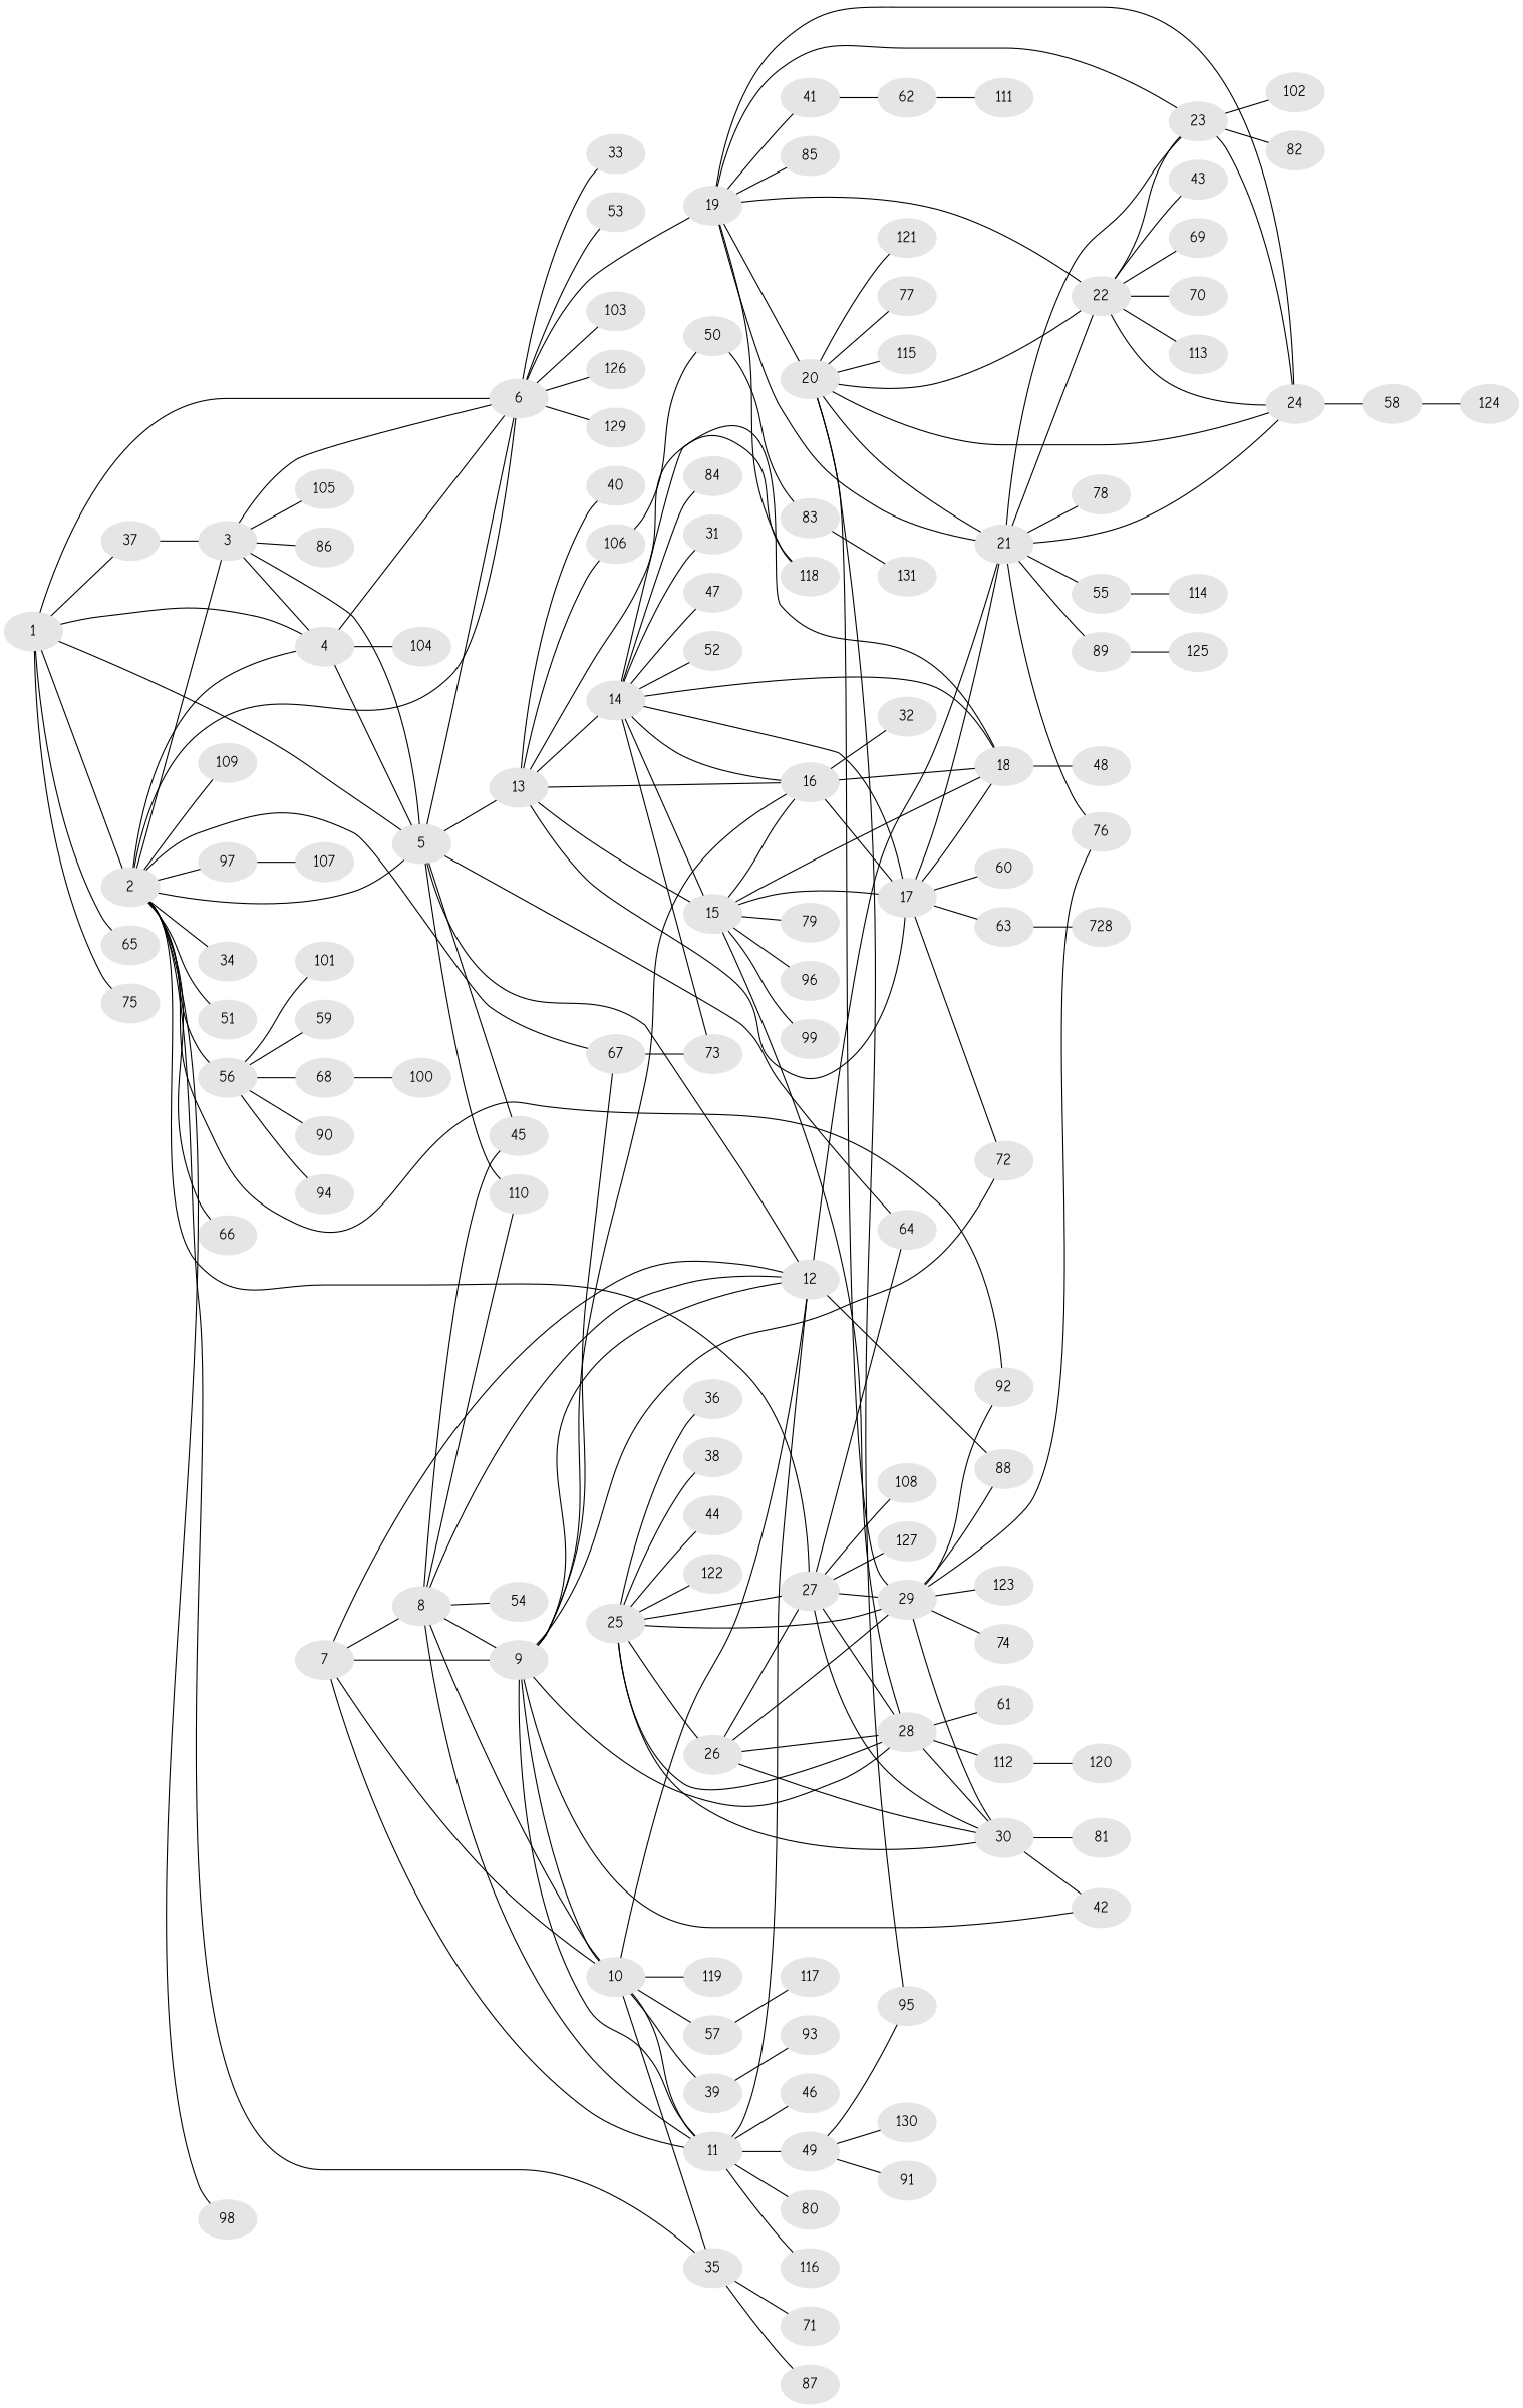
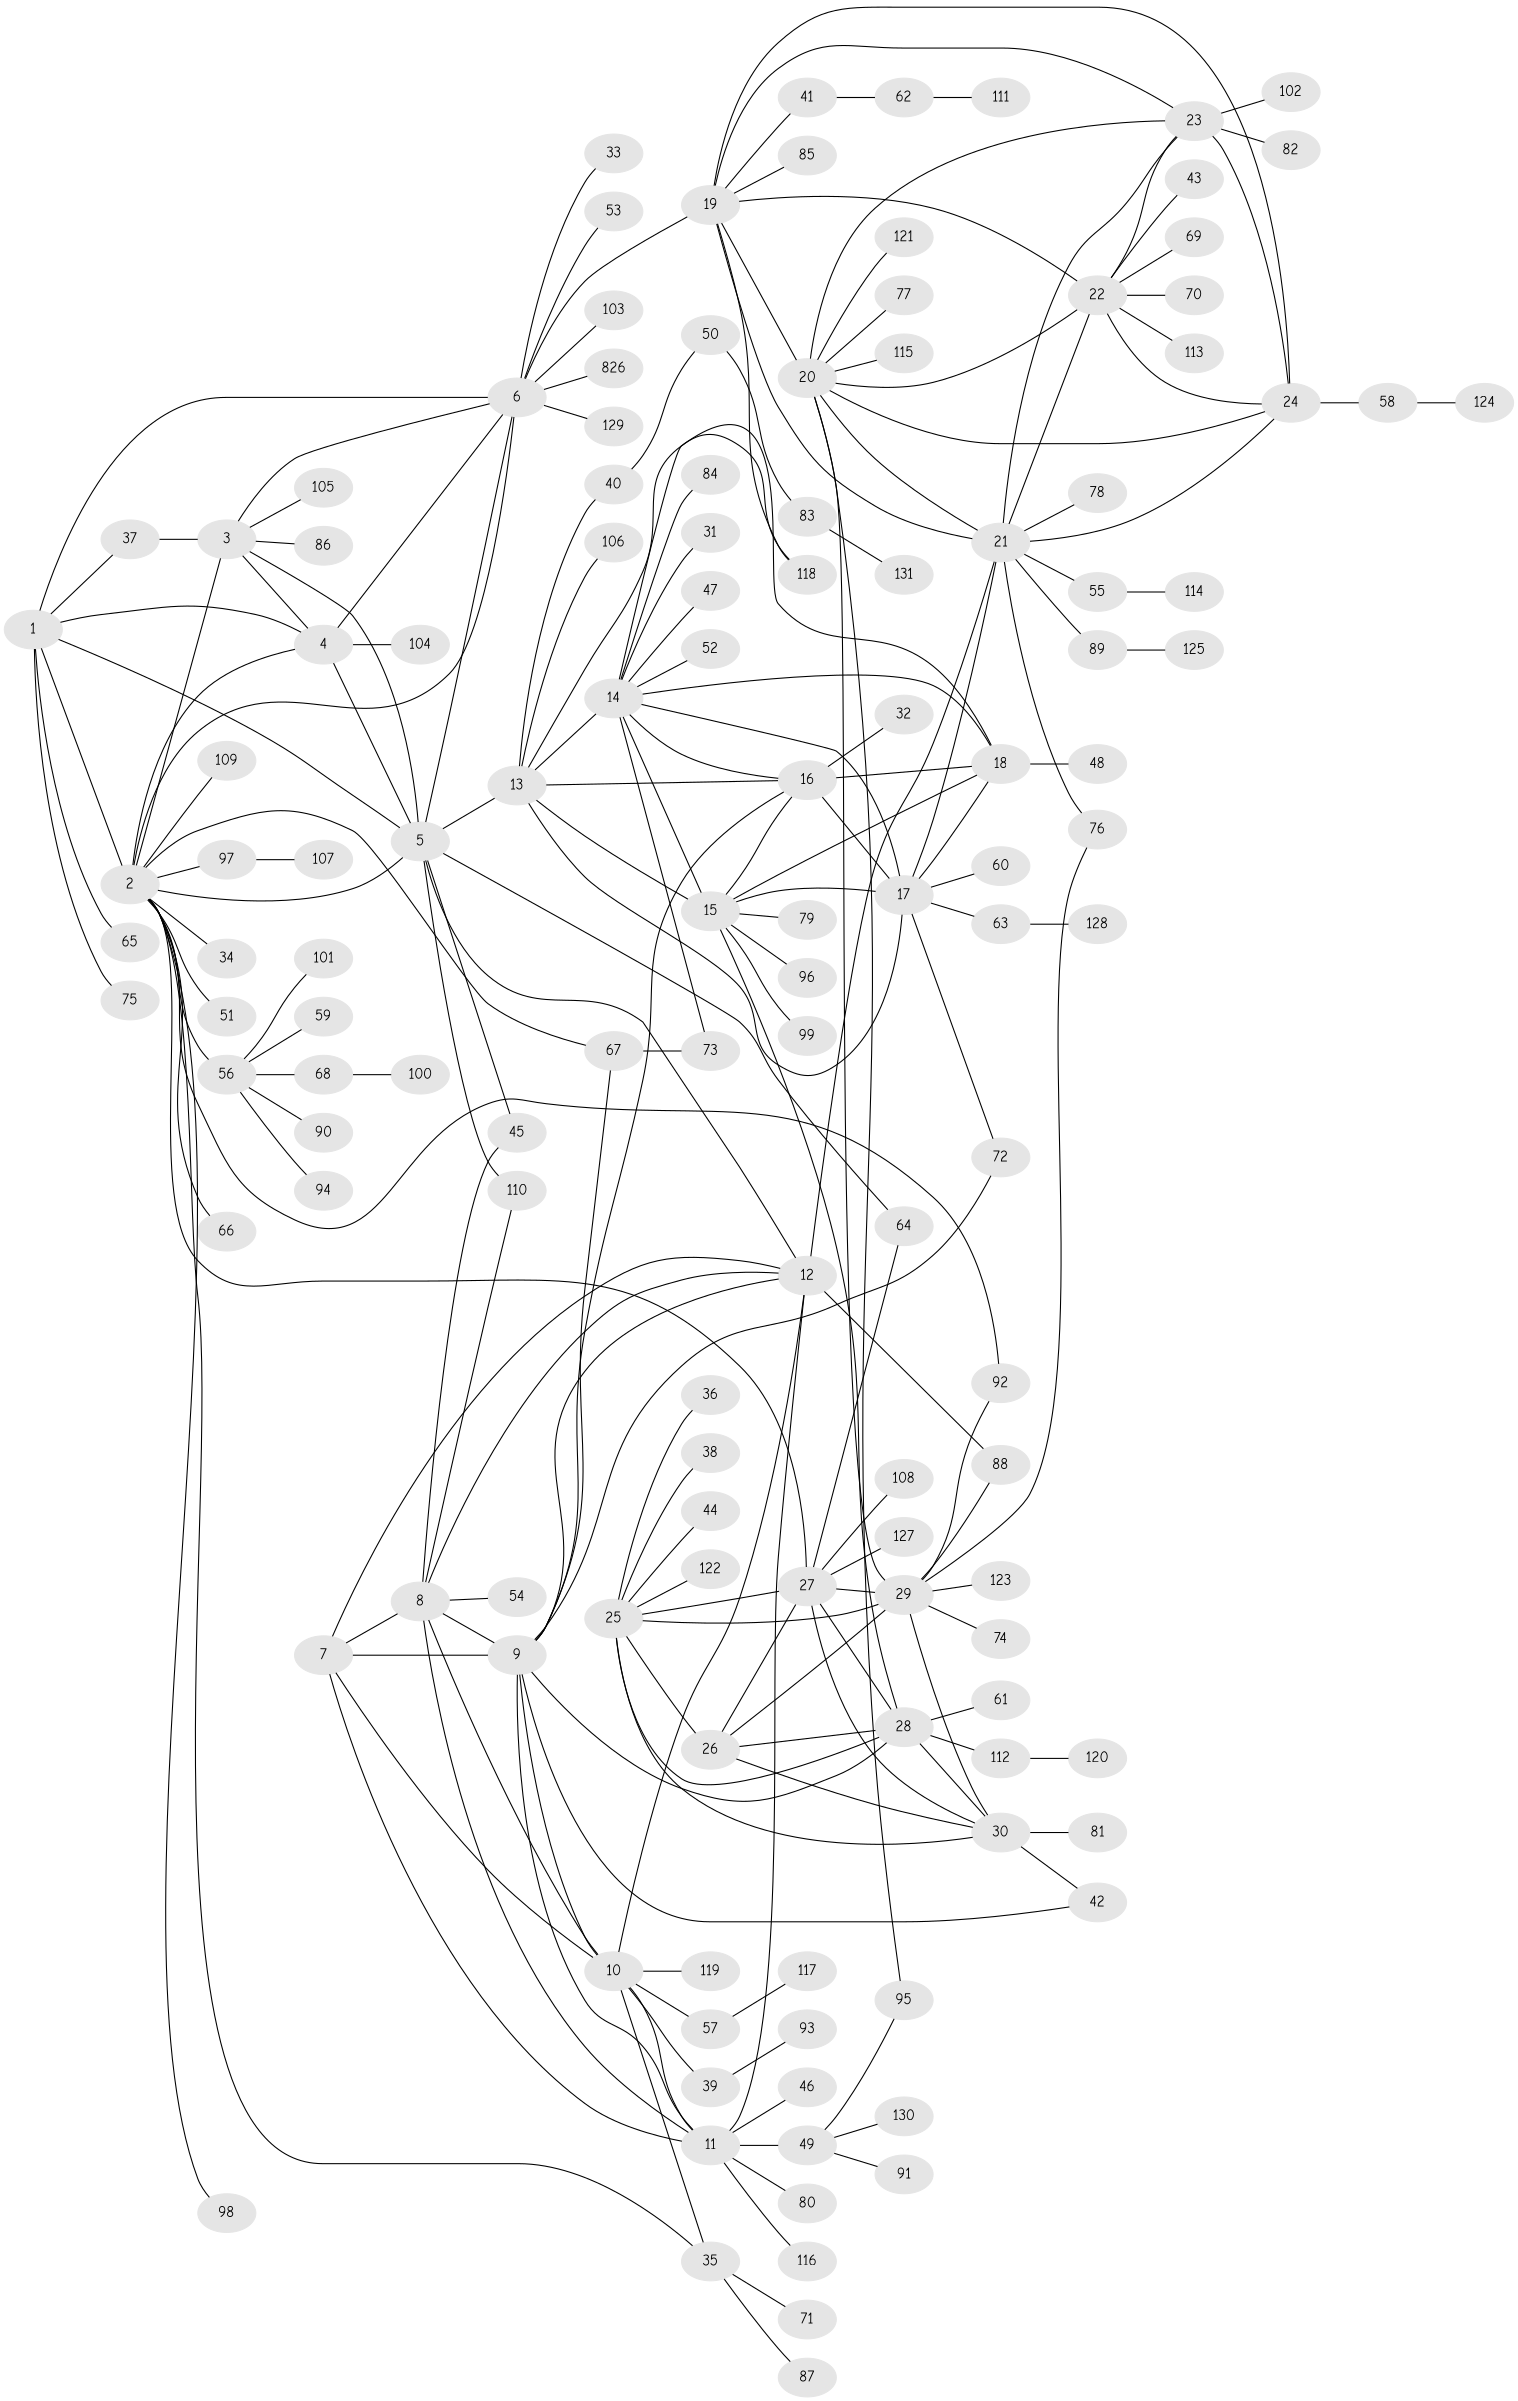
  graph {
    fontname="Comic Neue"
    rankdir=LR
    node [color=gray90 fontname="Comic Neue" style=filled]
    edge [fontname="Comic Neue"]
    1
    2
    4
    5
    6
    37
    65
    75
    3
    27
    34
    35
    51
    56
    66
    67
    92
    97
    98
    109
    86
    105
    104
    12
    13
    45
    64
    110
    19
    33
    53
    103
-   126
+   126 [label=826]
    129
    28
    29
    30
    108
    127
    71
    87
    59
    68
    90
    94
    101
    73
    107
    21
    88
    16
    14
    15
    17
    18
    40
    106
    118
    20
    22
    23
    24
    41
    85
    7
    8
    9
    10
    11
    54
    42
    72
    39
    57
    119
    46
    49
    80
    116
    32
    61
    112
    93
    117
    95
    91
    130
    55
    76
    78
    89
    31
    47
    52
    84
    79
    96
    99
    60
    63
    48
    50
-   128 [label=728]
+   128
    77
    115
    121
    43
    69
    70
    113
    82
    102
    58
    62
    74
    123
    114
    125
    124
    25
    26
    36
    38
    44
    122
    81
    120
    83
    111
    131
    100
    1 -- 2
    1 -- 4
    1 -- 5
    1 -- 6
    1 -- 37
    1 -- 65
    1 -- 75
    2 -- 4
    2 -- 5
    2 -- 6
    2 -- 3
    2 -- 27
    2 -- 34
    2 -- 35
    2 -- 51
    2 -- 56
    2 -- 66
    2 -- 67
    2 -- 92
    2 -- 97
    2 -- 98
    2 -- 109
    4 -- 5
    4 -- 6
    4 -- 104
    5 -- 6
    5 -- 12
    5 -- 13
    5 -- 45
    5 -- 64
    5 -- 110
    6 -- 19
    6 -- 33
    6 -- 53
    6 -- 103
    6 -- 126
    6 -- 129
    37 -- 3
    3 -- 4
    3 -- 5
    3 -- 6
    3 -- 86
    3 -- 105
    27 -- 64
    27 -- 28
    27 -- 29
    27 -- 30
    27 -- 108
    27 -- 127
    35 -- 71
    35 -- 87
    56 -- 59
    56 -- 68
    56 -- 90
    56 -- 94
    56 -- 101
    67 -- 73
    97 -- 107
    12 -- 21
    12 -- 88
    13 -- 16
    13 -- 14
    13 -- 15
    13 -- 17
    13 -- 18
    13 -- 40
    13 -- 106
    19 -- 21
    19 -- 118
    19 -- 20
    19 -- 22
    19 -- 23
    19 -- 24
    19 -- 41
    19 -- 85
    28 -- 30
    28 -- 61
    28 -- 112
    29 -- 92
    29 -- 30
    29 -- 88
    29 -- 76
    29 -- 74
    29 -- 123
    30 -- 42
    30 -- 81
    68 -- 100
    21 -- 22
    21 -- 23
    21 -- 24
    21 -- 55
    21 -- 76
    21 -- 78
    21 -- 89
    16 -- 17
    16 -- 18
    16 -- 32
    14 -- 73
    14 -- 16
    14 -- 15
    14 -- 17
    14 -- 18
    14 -- 118
    14 -- 31
    14 -- 47
    14 -- 52
    14 -- 84
    15 -- 28
    15 -- 16
    15 -- 17
    15 -- 18
    15 -- 79
    15 -- 96
    15 -- 99
    17 -- 21
    17 -- 18
    17 -- 72
    17 -- 60
    17 -- 63
    18 -- 48
-   106 -- 50
+   40 -- 50
    20 -- 29
    20 -- 21
    20 -- 22
+   20 -- 23
    20 -- 24
    20 -- 95
    20 -- 77
    20 -- 115
    20 -- 121
    22 -- 23
    22 -- 24
    22 -- 43
    22 -- 69
    22 -- 70
    22 -- 113
    23 -- 24
    23 -- 82
    23 -- 102
    24 -- 58
    41 -- 62
    7 -- 12
    7 -- 8
    7 -- 9
    7 -- 10
    7 -- 11
    8 -- 12
    8 -- 45
    8 -- 110
    8 -- 9
    8 -- 10
    8 -- 11
    8 -- 54
    9 -- 67
    9 -- 12
    9 -- 28
    9 -- 16
    9 -- 10
    9 -- 11
    9 -- 42
    9 -- 72
    10 -- 35
    10 -- 12
    10 -- 11
    10 -- 39
    10 -- 57
    10 -- 119
    11 -- 12
    11 -- 46
    11 -- 49
    11 -- 80
    11 -- 116
    39 -- 93
    57 -- 117
    49 -- 95
    49 -- 91
    49 -- 130
    112 -- 120
    55 -- 114
    89 -- 125
    63 -- 128
    50 -- 83
    58 -- 124
    62 -- 111
    25 -- 27
    25 -- 28
    25 -- 29
    25 -- 30
    25 -- 26
    25 -- 36
    25 -- 38
    25 -- 44
    25 -- 122
    26 -- 27
    26 -- 28
    26 -- 29
    26 -- 30
    83 -- 131
  }
